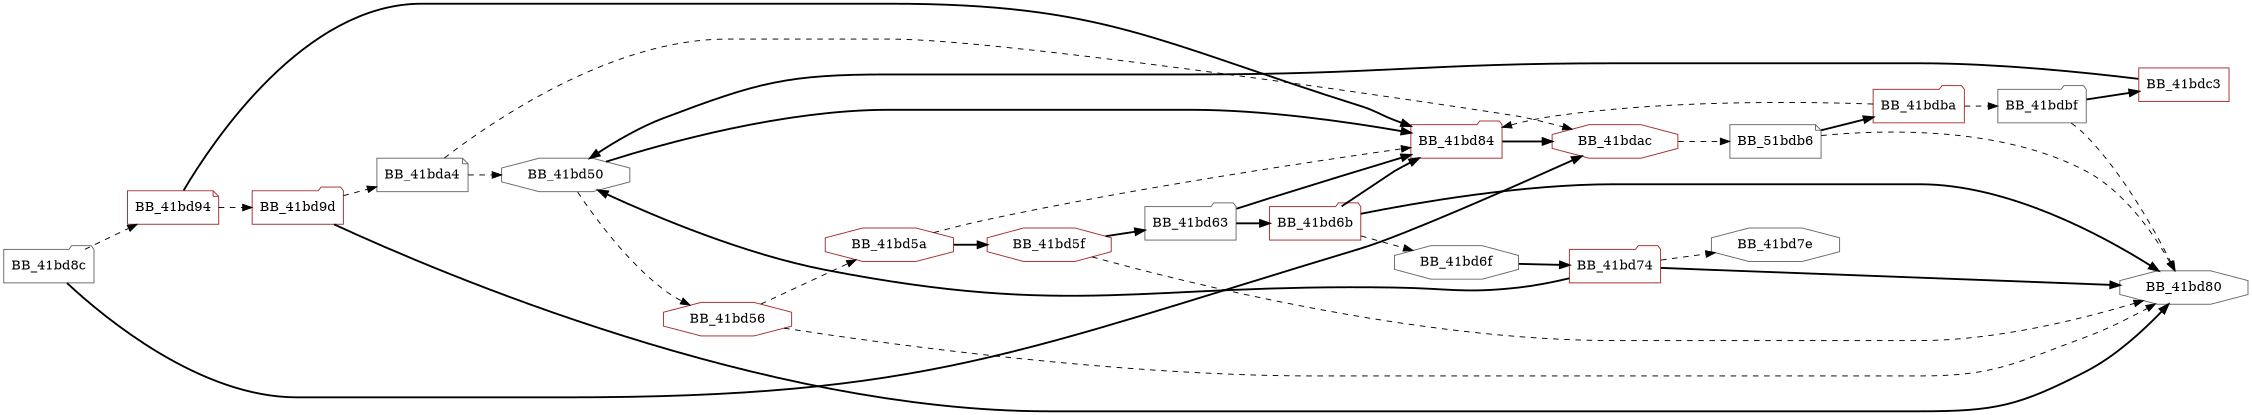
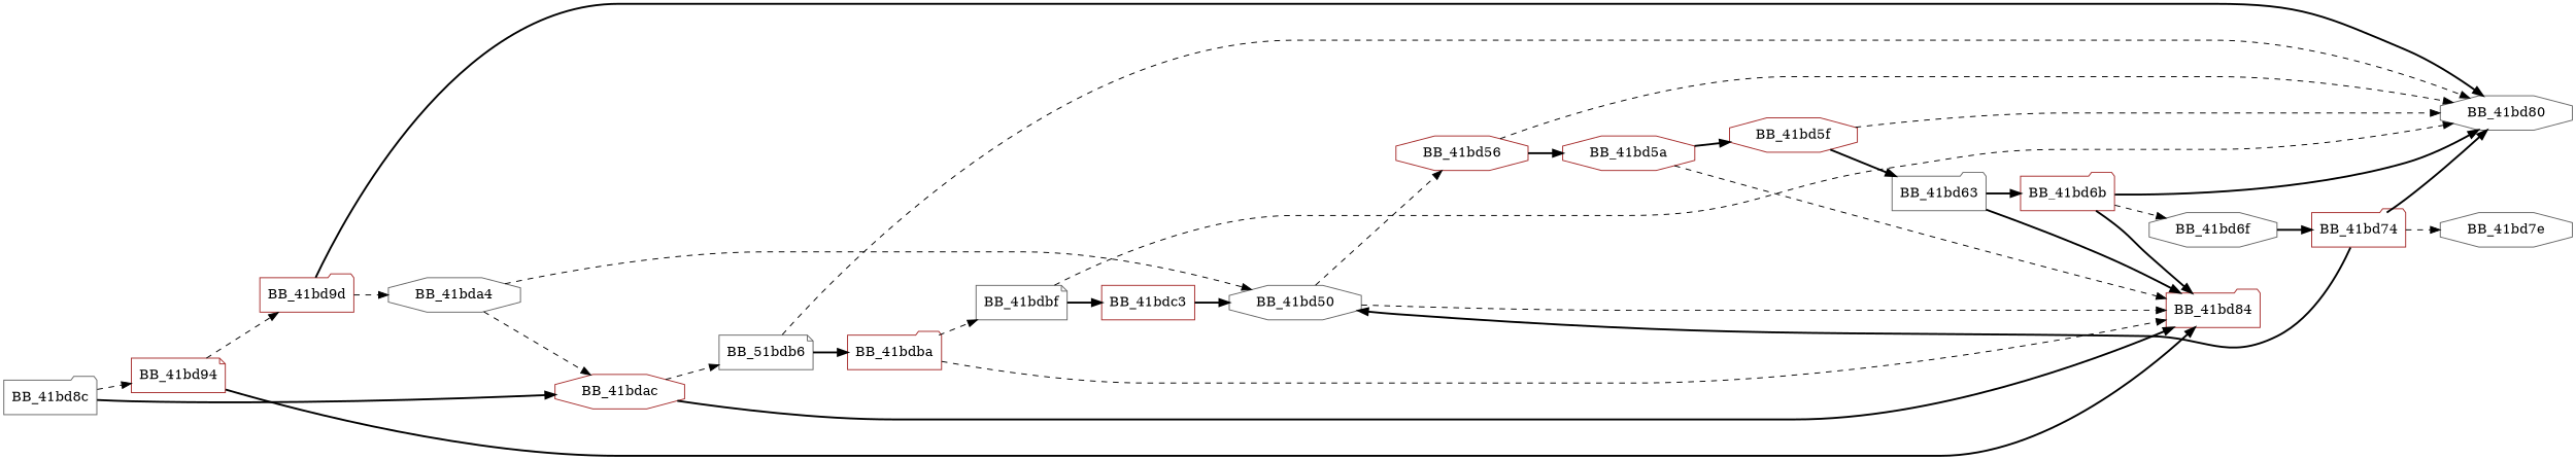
  digraph {
    rankdir=LR
    node [color=brown shape=octagon]
    edge [style=dashed]
    BB_41bd50 [color=gray40]
    BB_41bd56
    BB_41bd84 [shape=folder]
    BB_41bd8c [color=gray40 shape=folder]
    BB_41bd94 [shape=note]
    BB_41bdac
    BB_41bd5a
    BB_41bd80 [color=gray40]
    BB_41bd9d [shape=folder]
    n10 [color=gray40 label=BB_51bdb6 shape=note]
    BB_41bd5f
    BB_41bd63 [color=gray40 shape=folder]
    BB_41bd6b [shape=folder]
    BB_41bd6f [color=gray40]
    BB_41bd74 [shape=folder]
    BB_41bd7e [color=gray40]
-   BB_41bda4 [color=gray40 shape=note]
+   BB_41bda4 [color=gray40]
    BB_41bdba [shape=folder]
-   BB_41bdbf [color=gray40 shape=folder]
+   BB_41bdbf [color=gray40 shape=note]
    BB_41bdc3 [shape=box]
    BB_41bd50 -> BB_41bd56
-   BB_41bd50 -> BB_41bd84 [style=bold]
-   BB_41bd56 -> BB_41bd5a
+   BB_41bd50 -> BB_41bd84
+   BB_41bd56 -> BB_41bd5a [style=bold]
    BB_41bd56 -> BB_41bd80
    BB_41bd8c -> BB_41bd94
    BB_41bd8c -> BB_41bdac [style=bold]
    BB_41bd94 -> BB_41bd84 [style=bold]
    BB_41bd94 -> BB_41bd9d
-   BB_41bd84 -> BB_41bdac [style=bold]
+   BB_41bdac -> BB_41bd84 [style=bold]
    BB_41bdac -> n10
    BB_41bd5a -> BB_41bd84
    BB_41bd5a -> BB_41bd5f [style=bold]
    BB_41bd9d -> BB_41bd80 [style=bold]
    BB_41bd9d -> BB_41bda4
    n10 -> BB_41bd80
    n10 -> BB_41bdba [style=bold]
    BB_41bd5f -> BB_41bd80
    BB_41bd5f -> BB_41bd63 [style=bold]
    BB_41bd63 -> BB_41bd84 [style=bold]
    BB_41bd63 -> BB_41bd6b [style=bold]
    BB_41bd6b -> BB_41bd84 [style=bold]
    BB_41bd6b -> BB_41bd80 [style=bold]
    BB_41bd6b -> BB_41bd6f
    BB_41bd6f -> BB_41bd74 [style=bold]
    BB_41bd74 -> BB_41bd50 [style=bold]
    BB_41bd74 -> BB_41bd80 [style=bold]
    BB_41bd74 -> BB_41bd7e
    BB_41bda4 -> BB_41bd50
    BB_41bda4 -> BB_41bdac
    BB_41bdba -> BB_41bd84
    BB_41bdba -> BB_41bdbf
    BB_41bdbf -> BB_41bd80
    BB_41bdbf -> BB_41bdc3 [style=bold]
    BB_41bdc3 -> BB_41bd50 [style=bold]
  }
